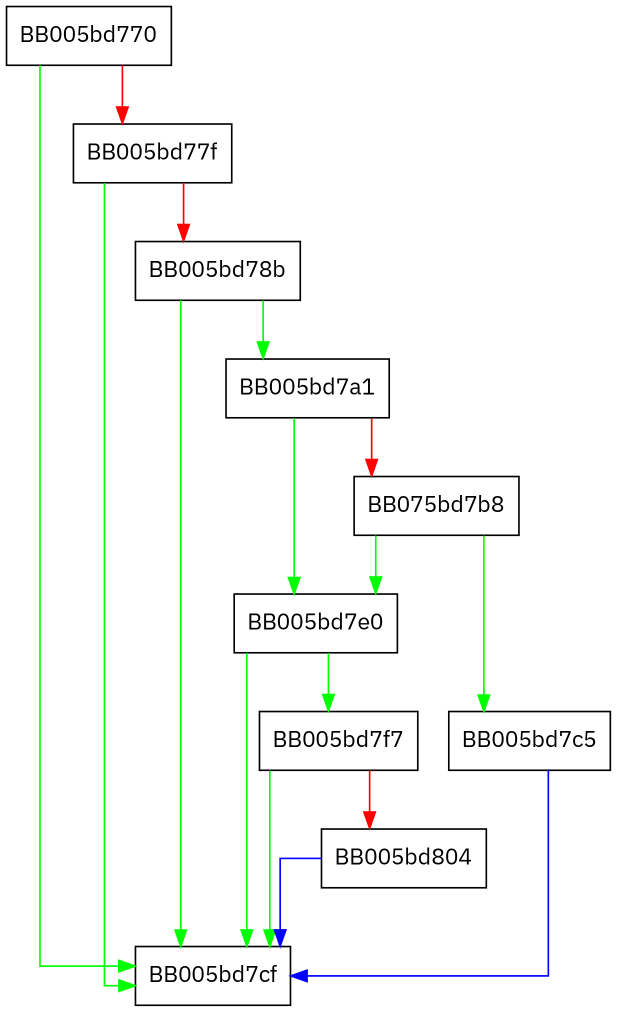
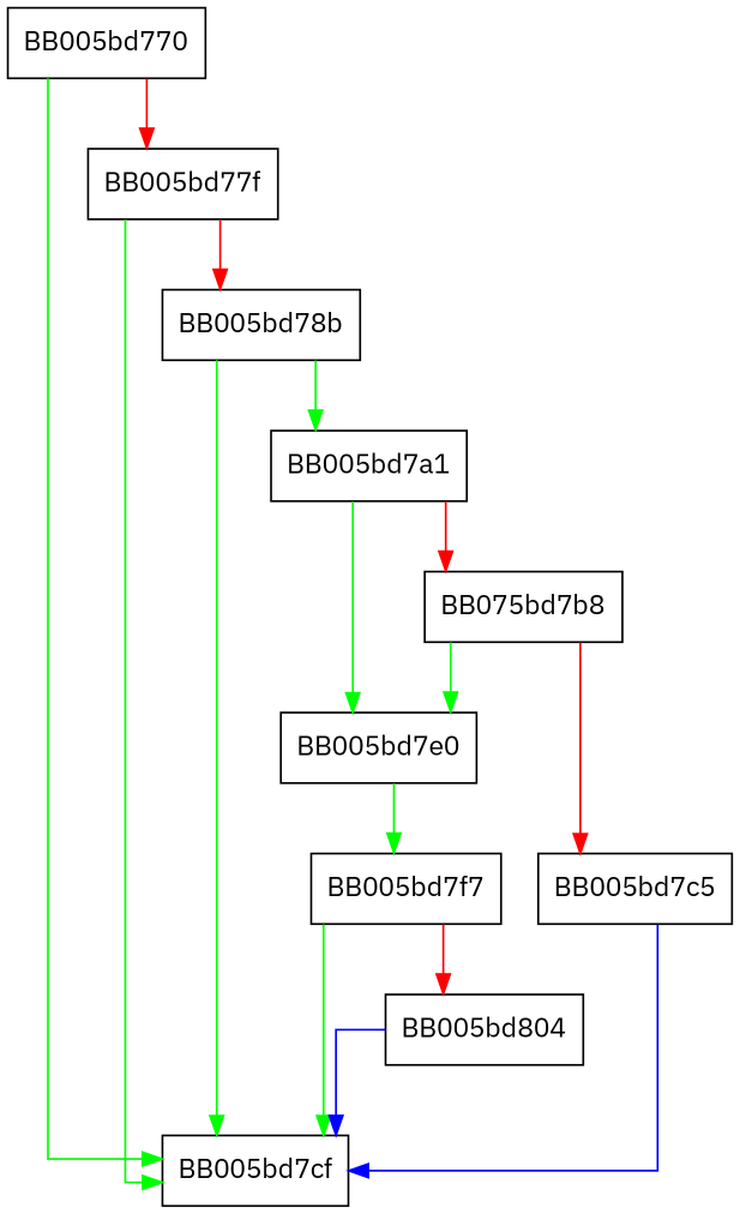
  digraph {
    fontname="IBM Plex Sans"
    splines=ortho
    node [fontname="IBM Plex Sans" shape=box]
    edge [color=green fontname="IBM Plex Sans"]
    BB005bd770
    BB005bd7cf
    BB005bd77f
    BB005bd78b
    BB005bd7a1
    BB005bd7e0
    n7 [label=BB075bd7b8]
    BB005bd7f7
    BB005bd7c5
    BB005bd804
    BB005bd770 -> BB005bd7cf
    BB005bd770 -> BB005bd77f [color=red]
    BB005bd77f -> BB005bd7cf
    BB005bd77f -> BB005bd78b [color=red]
    BB005bd78b -> BB005bd7cf
    BB005bd78b -> BB005bd7a1
    BB005bd7a1 -> BB005bd7e0
    BB005bd7a1 -> n7 [color=red]
-   BB005bd7e0 -> BB005bd7cf
    BB005bd7e0 -> BB005bd7f7
    n7 -> BB005bd7e0
-   n7 -> BB005bd7c5
+   n7 -> BB005bd7c5 [color=red]
    BB005bd7f7 -> BB005bd7cf
    BB005bd7f7 -> BB005bd804 [color=red]
    BB005bd7c5 -> BB005bd7cf [color=blue]
    BB005bd804 -> BB005bd7cf [color=blue]
  }
